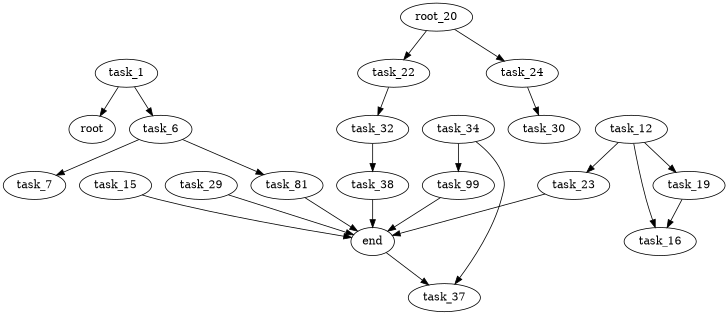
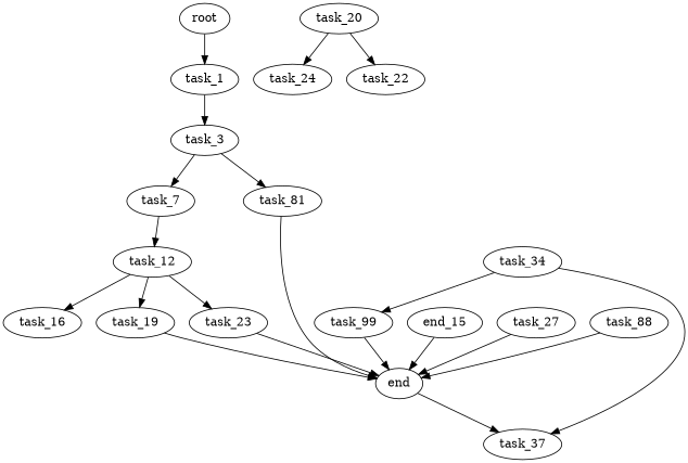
  digraph {
    root
    task_1
-   task_3 [label=task_6]
+   task_3
    n4 [label=task_7]
    n5 [label=task_81]
    task_12
    end
    task_16
    task_19
    task_23
-   task_15
+   task_15 [label=end_15]
    task_37
-   task_20 [label=root_20]
+   task_20
    task_24
    n15 [label=task_22]
-   task_30
-   task_32
-   task_29
-   task_38
+   task_29 [label=task_27]
+   task_38 [label=task_88]
    task_34
    n21 [label=task_99]
-   task_1 -> root
+   root -> task_1
    task_1 -> task_3
    task_3 -> n4
    task_3 -> n5
+   n4 -> task_12
    n5 -> end
    task_12 -> task_16
    task_12 -> task_19
    task_12 -> task_23
    end -> task_37
-   task_19 -> task_16
+   task_19 -> end
    task_23 -> end
    task_15 -> end
    task_20 -> task_24
    task_20 -> n15
-   task_24 -> task_30
-   n15 -> task_32
-   task_32 -> task_38
    task_29 -> end
    task_38 -> end
    task_34 -> task_37
    task_34 -> n21
    n21 -> end
  }
